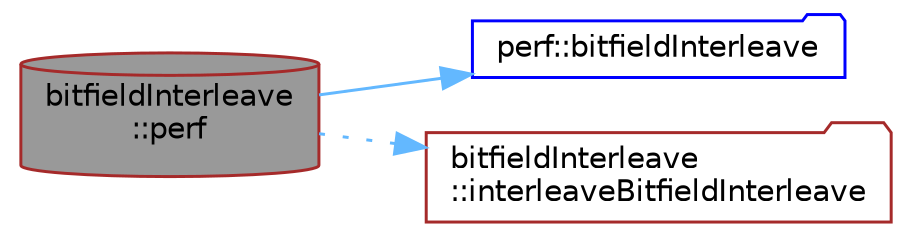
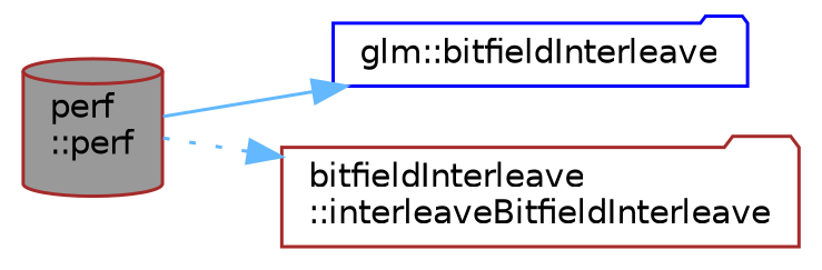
  digraph {
    rankdir=LR
    node [color=brown fillcolor=white fontname=Helvetica fontsize=10 shape=folder style=filled]
    edge [color=steelblue1 fontname=Helvetica fontsize=10 labelfontname=Helvetica labelfontsize=10]
-   n1 [fillcolor=grey60 fontcolor=black height=0.2 label="bitfieldInterleave\l::perf" shape=cylinder width=0.4]
-   n2 [color=blue height=0.2 label="perf::bitfieldInterleave" width=0.4]
+   n1 [fillcolor=grey60 fontcolor=black height=0.2 label="perf\l::perf" shape=cylinder width=0.4]
+   n2 [color=blue height=0.2 label="glm::bitfieldInterleave" width=0.4]
    n3 [height=0.2 label="bitfieldInterleave\l::interleaveBitfieldInterleave" width=0.4]
    n1 -> n2 [style=solid]
    n1 -> n3 [style=dotted]
  }
